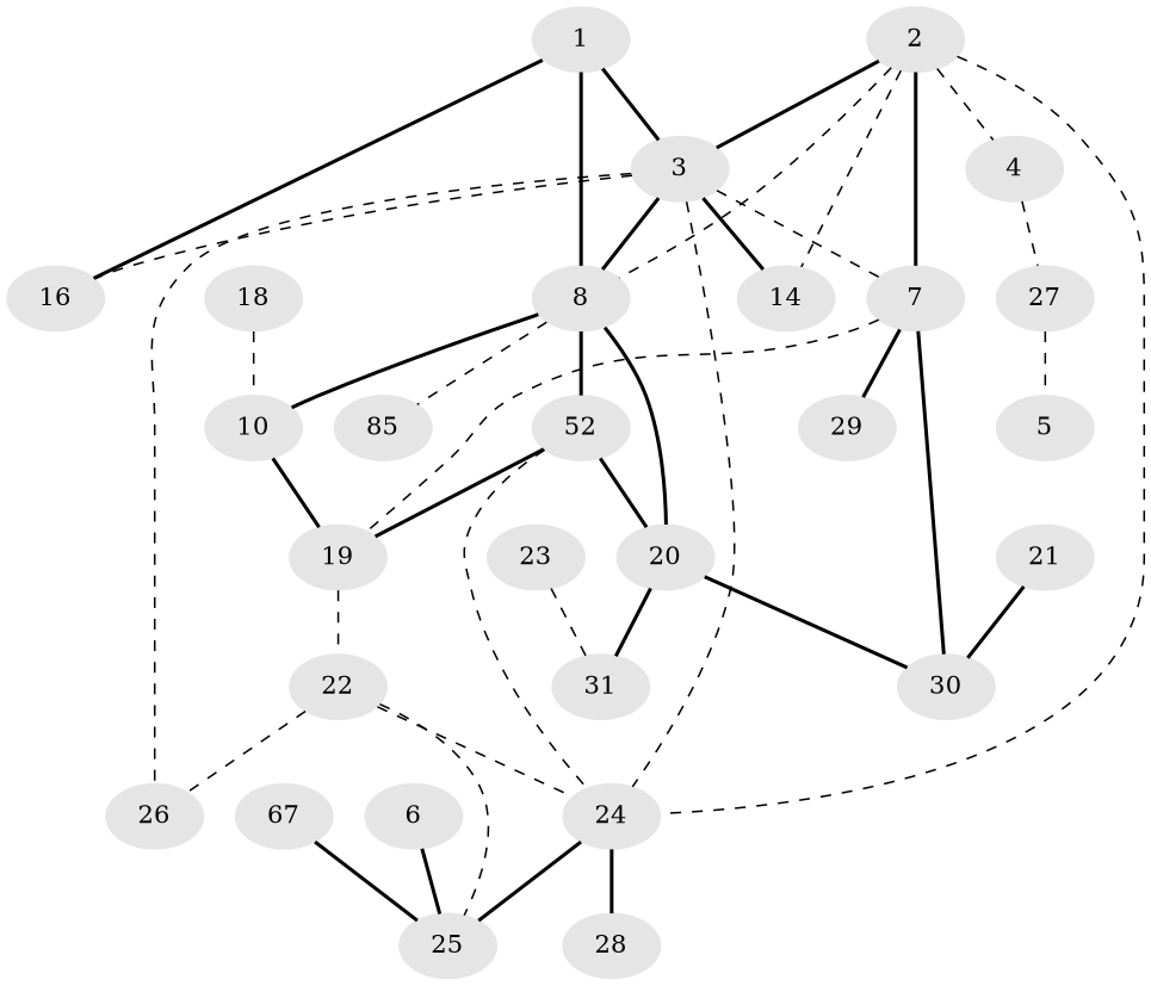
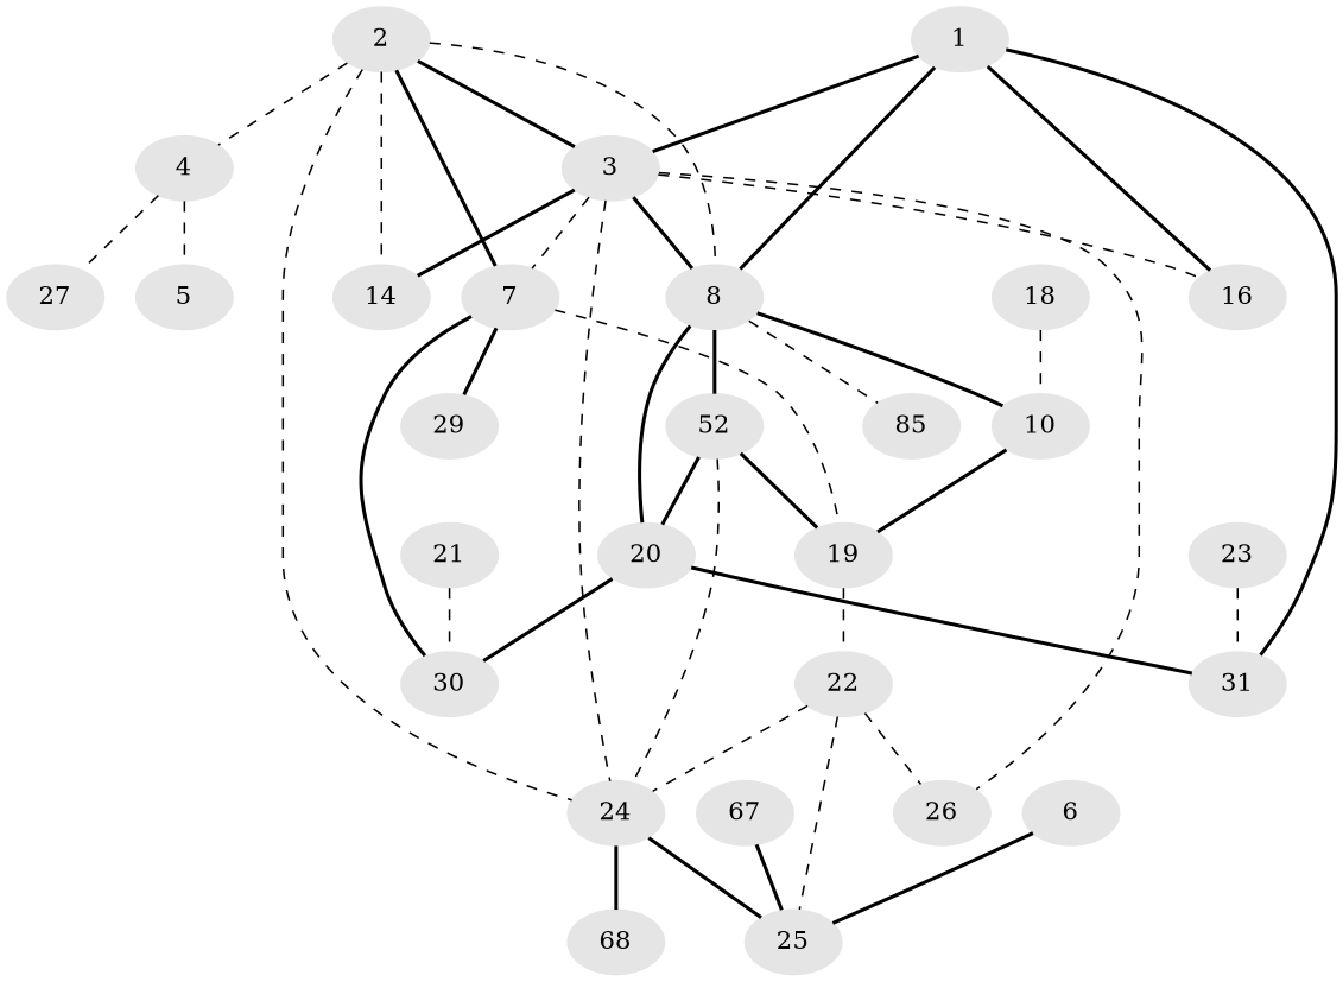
  graph {
    node [color=gray90 style=filled]
    edge [style=bold weight=1.0]
    1
    3
    8
    16
    31
    7
    14
    24
    26
    10
    n11 [label=52]
    n12 [label=85]
    20
    2
    4
    5
    27
    19
    29
    30
    25
-   28
+   28 [label=68]
    6
    22
    n25 [label=67]
    18
    21
    23
    1 -- 3
    1 -- 8
    1 -- 16
+   1 -- 31
    3 -- 8
    3 -- 16 [style=dashed]
    3 -- 7 [style=dashed]
    3 -- 14
    3 -- 24 [style=dashed]
    3 -- 26 [style=dashed]
    8 -- 10
    8 -- n11
    8 -- n12 [style=dashed]
    8 -- 20
    7 -- 19 [style=dashed]
    7 -- 29
    7 -- 30
    24 -- 25
    24 -- 28
    10 -- 19
    n11 -- 24 [style=dashed]
    n11 -- 20
    n11 -- 19
    20 -- 31
    20 -- 30
    2 -- 3
    2 -- 8 [style=dashed]
    2 -- 7
    2 -- 14 [style=dashed]
    2 -- 24 [style=dashed]
    2 -- 4 [style=dashed weight=2.0]
-   27 -- 5 [style=dashed]
+   4 -- 5 [style=dashed]
    4 -- 27 [style=dashed]
    19 -- 22 [style=dashed]
    6 -- 25
    22 -- 24 [style=dashed]
    22 -- 26 [style=dashed]
    22 -- 25 [style=dashed]
    n25 -- 25
    18 -- 10 [style=dashed]
-   21 -- 30
+   21 -- 30 [style=dashed]
    23 -- 31 [style=dashed]
  }
